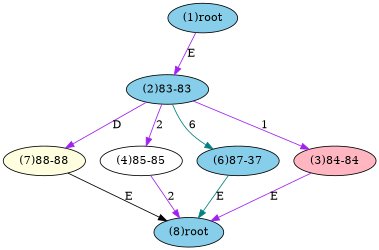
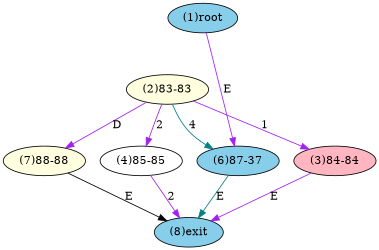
  digraph {
    node [fillcolor=skyblue style=filled]
    edge [color=purple]
    n1 [label="(1)root"]
-   n2 [label="(2)83-83"]
+   n2 [fillcolor=lightyellow label="(2)83-83"]
    n3 [fillcolor=lightpink label="(3)84-84"]
    n4 [fillcolor=white label="(4)85-85"]
    n5 [label="(6)87-37"]
    n6 [fillcolor=lightyellow label="(7)88-88"]
-   n7 [label="(8)root"]
-   n1 -> n2 [label=E]
+   n7 [label="(8)exit"]
+   n1 -> n5 [label=E]
    n2 -> n3 [label=1]
    n2 -> n4 [label=2]
-   n2 -> n5 [color=teal label=6]
+   n2 -> n5 [color=teal label=4]
    n2 -> n6 [label=D]
    n3 -> n7 [label=E]
    n4 -> n7 [label=2]
    n5 -> n7 [color=teal label=E]
    n6 -> n7 [color=black label=E]
  }
